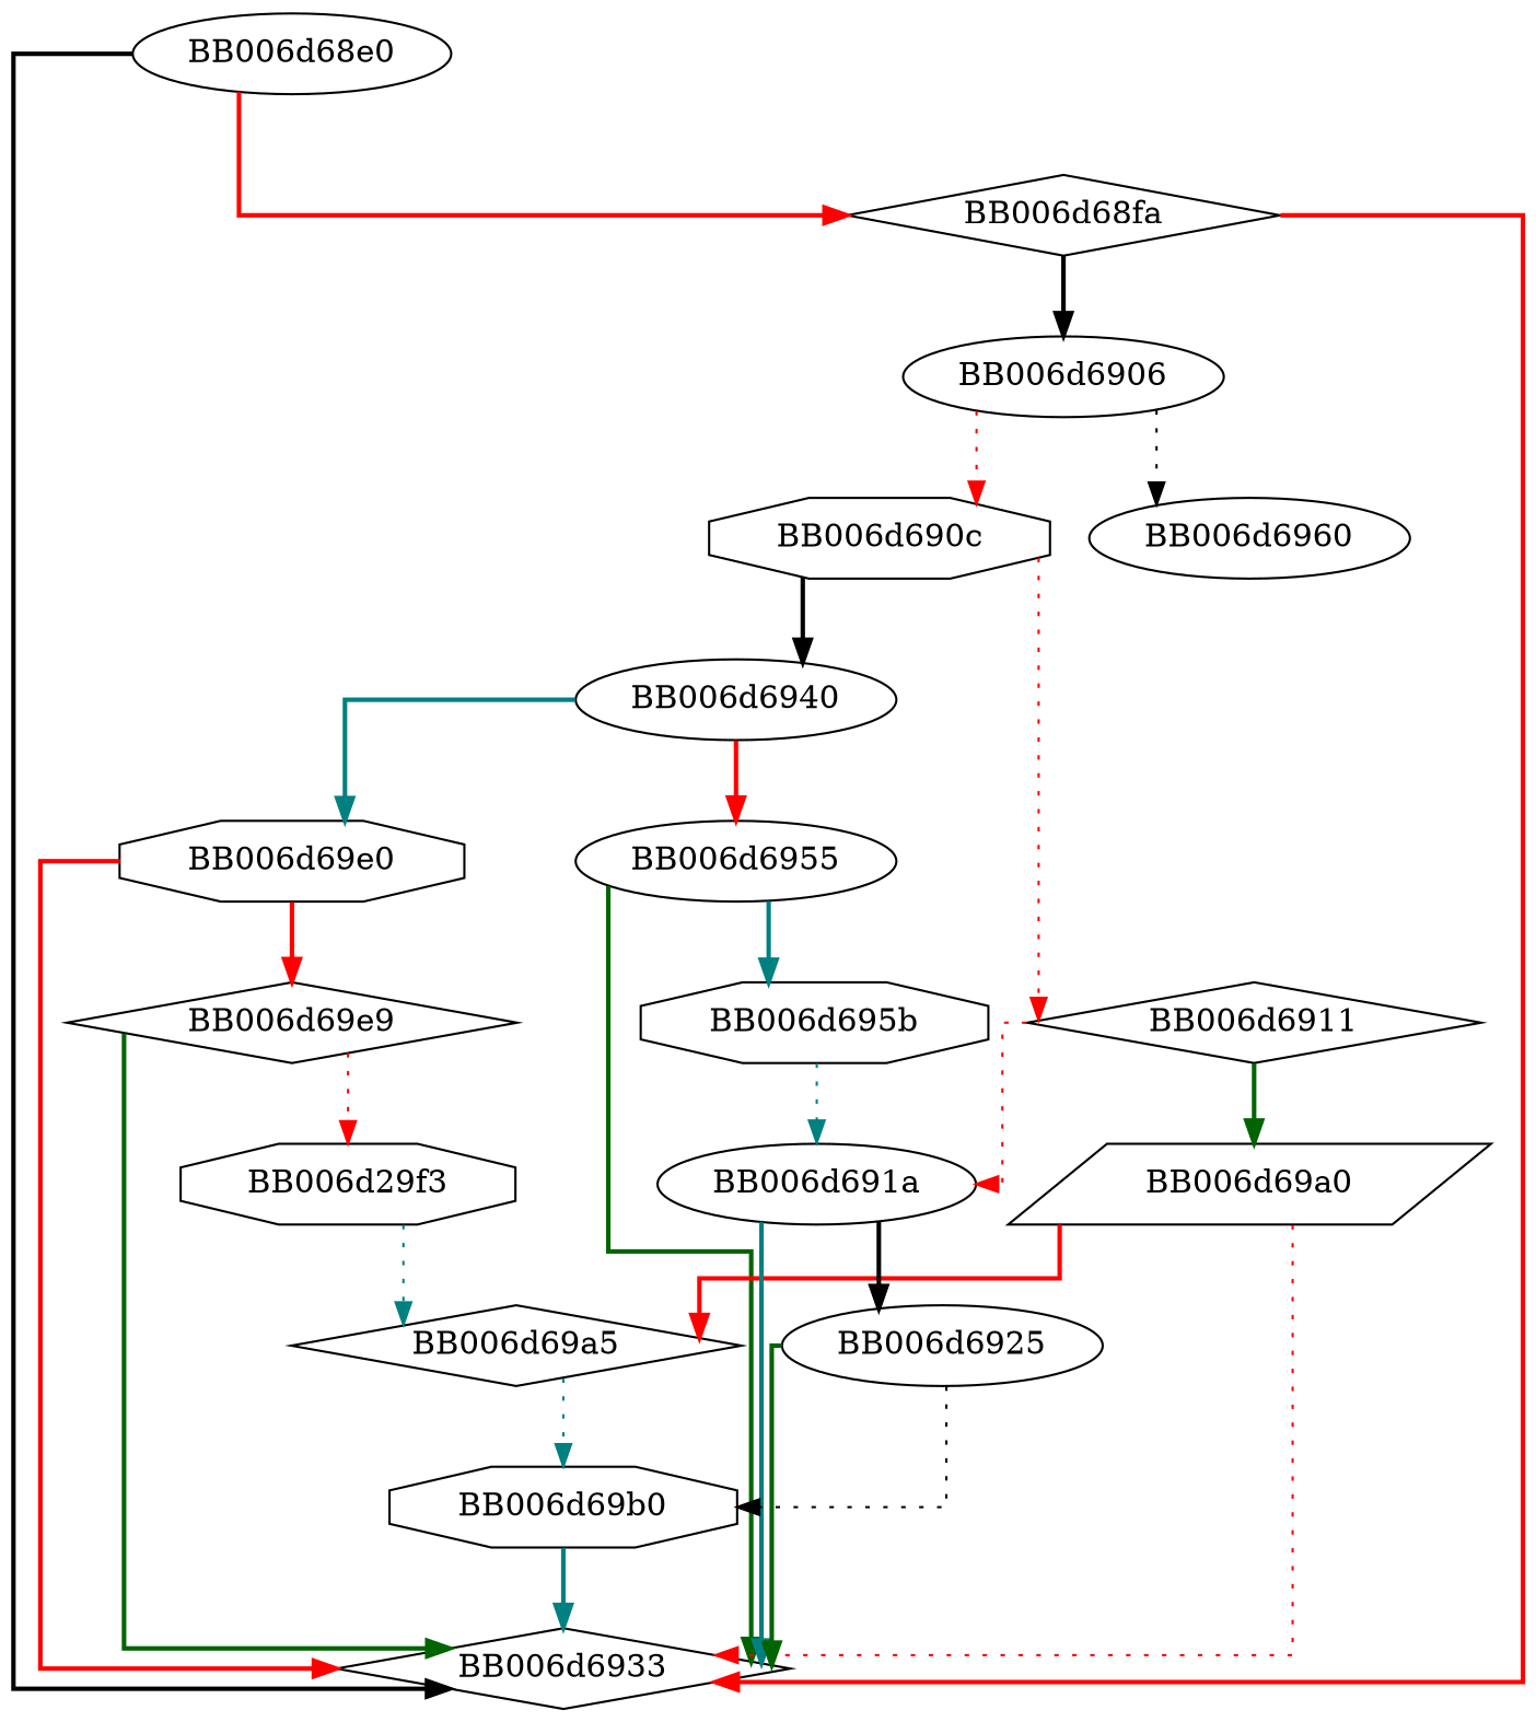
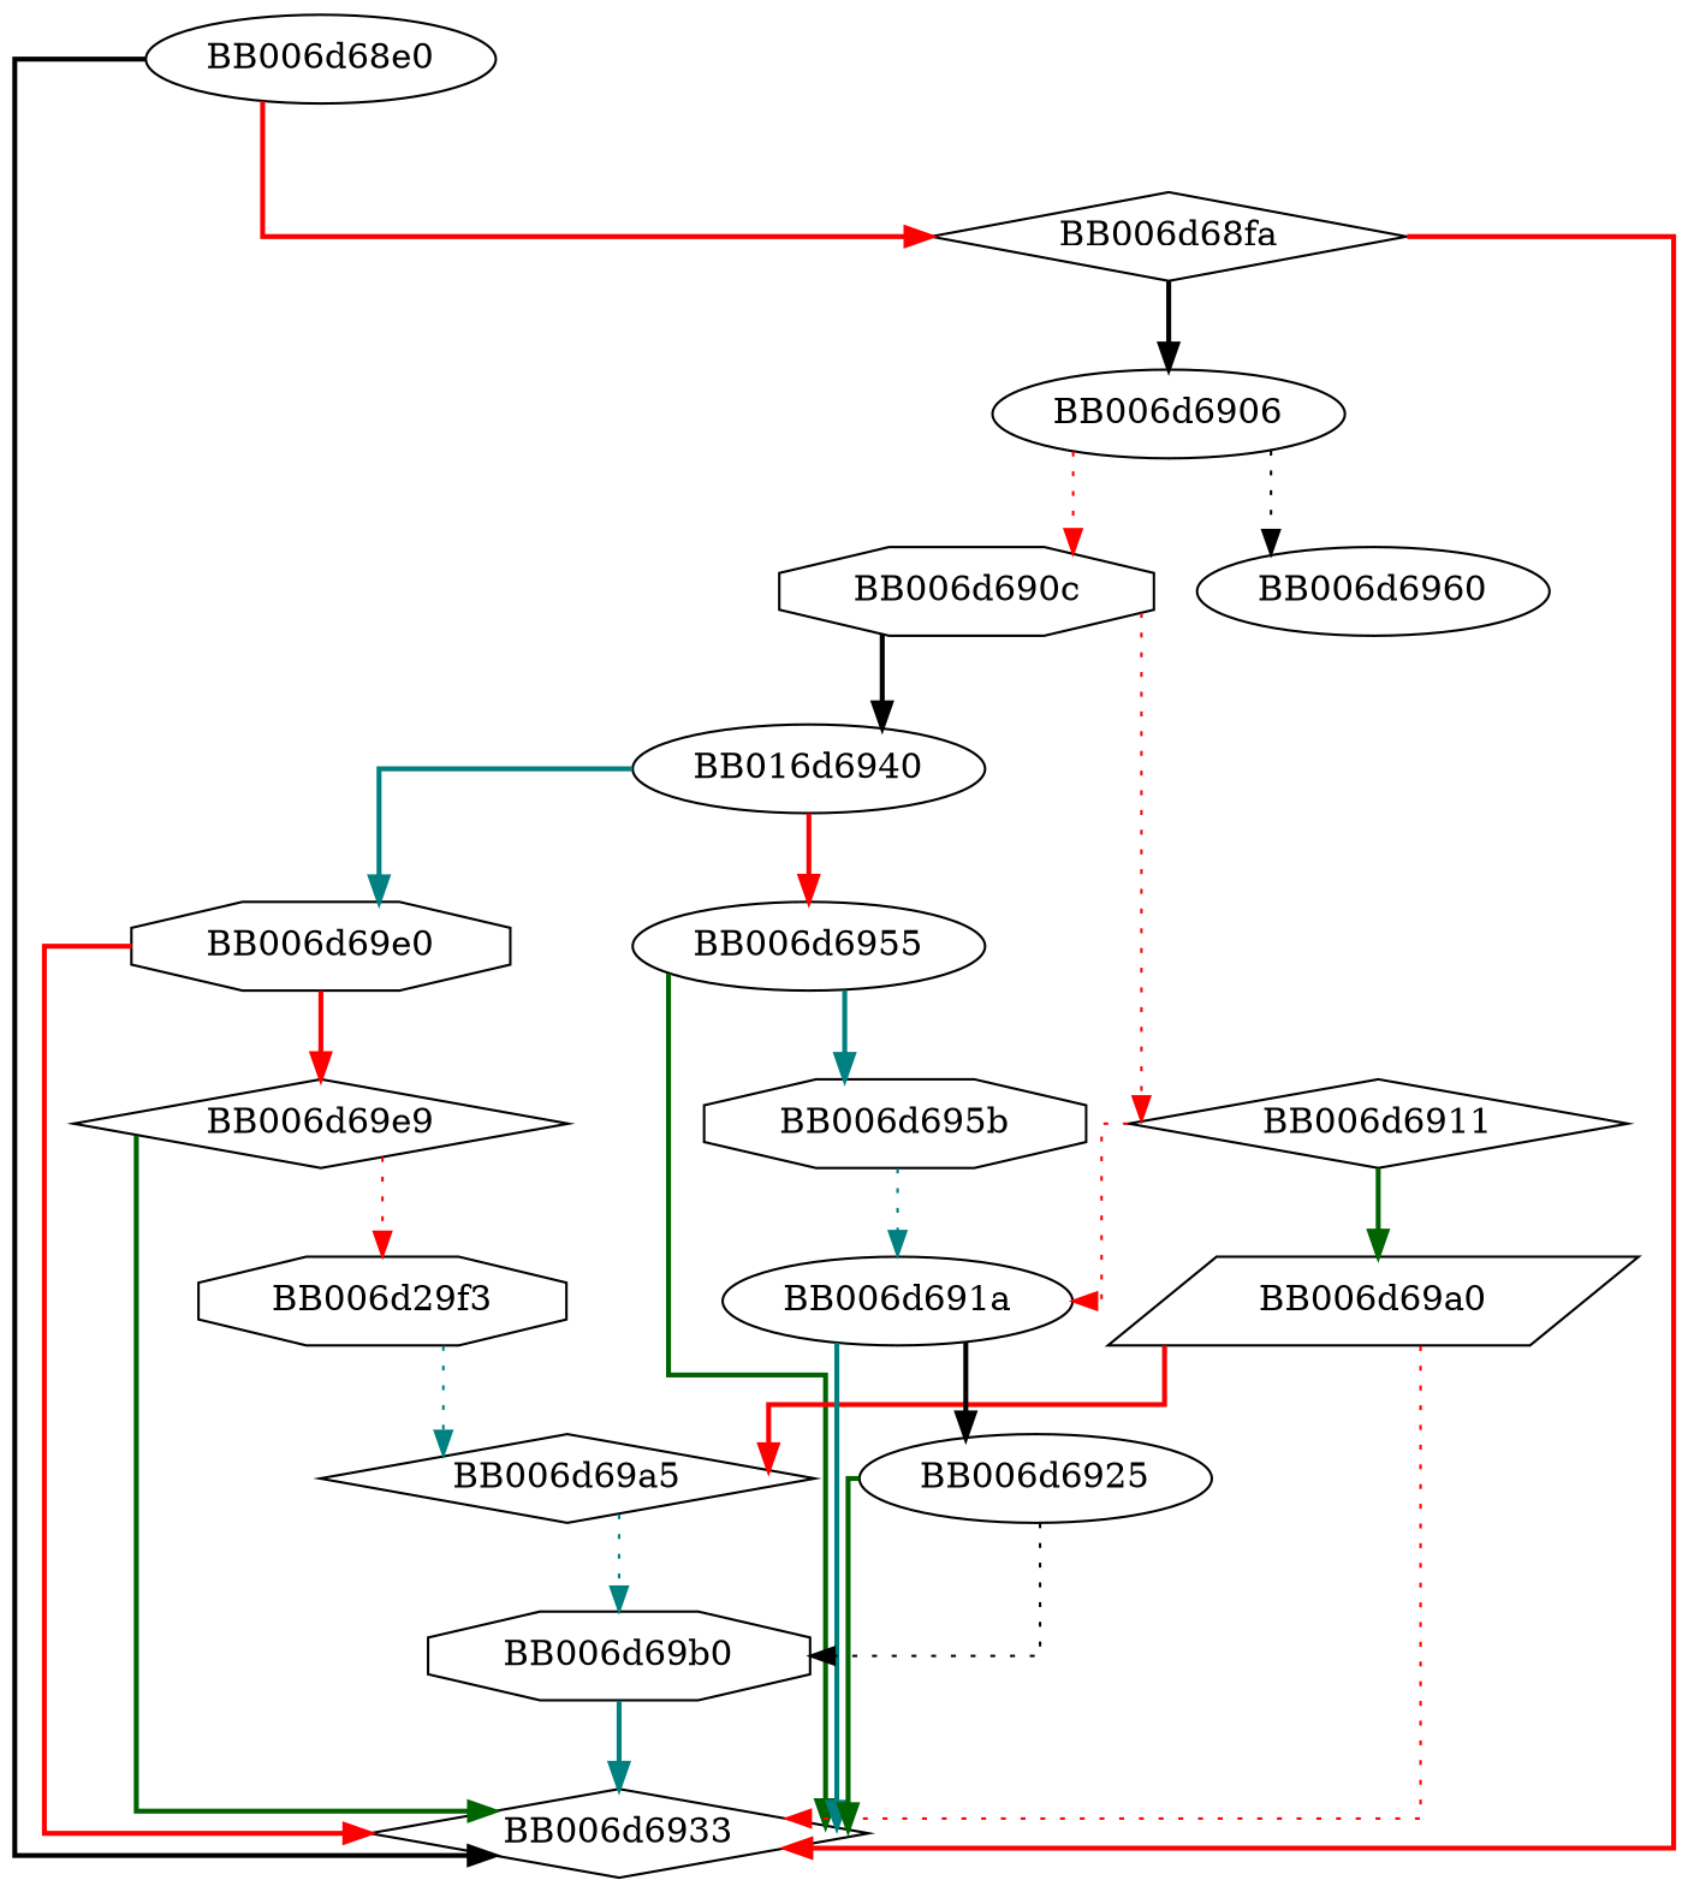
  digraph {
    splines=ortho
    node [shape=ellipse]
    edge [color=red style=bold]
    BB006d6933 [shape=diamond]
    BB006d68e0
    BB006d68fa [shape=diamond]
    BB006d6906
    BB006d6960
    BB006d690c [shape=octagon]
-   BB006d6940
+   BB006d6940 [label=BB016d6940]
    BB006d6911 [shape=diamond]
    BB006d69e0 [shape=octagon]
    BB006d6955
    BB006d69a0 [shape=parallelogram]
    BB006d691a
    BB006d69e9 [shape=diamond]
    BB006d695b [shape=octagon]
    BB006d69a5 [shape=diamond]
    BB006d6925
    BB006d69b0 [shape=octagon]
    n18 [label=BB006d29f3 shape=octagon]
    BB006d68e0 -> BB006d6933 [color=black]
    BB006d68e0 -> BB006d68fa
    BB006d68fa -> BB006d6933
    BB006d68fa -> BB006d6906 [color=black]
    BB006d6906 -> BB006d6960 [color=black style=dotted]
    BB006d6906 -> BB006d690c [style=dotted]
    BB006d690c -> BB006d6940 [color=black]
    BB006d690c -> BB006d6911 [style=dotted]
    BB006d6940 -> BB006d69e0 [color=teal]
    BB006d6940 -> BB006d6955
    BB006d6911 -> BB006d69a0 [color=darkgreen]
    BB006d6911 -> BB006d691a [style=dotted]
    BB006d69e0 -> BB006d6933
    BB006d69e0 -> BB006d69e9
    BB006d6955 -> BB006d6933 [color=darkgreen]
    BB006d6955 -> BB006d695b [color=teal]
    BB006d69a0 -> BB006d6933 [style=dotted]
    BB006d69a0 -> BB006d69a5
    BB006d691a -> BB006d6933 [color=teal]
    BB006d691a -> BB006d6925 [color=black]
    BB006d69e9 -> BB006d6933 [color=darkgreen]
    BB006d69e9 -> n18 [style=dotted]
    BB006d695b -> BB006d691a [color=teal style=dotted]
    BB006d69a5 -> BB006d69b0 [color=teal style=dotted]
    BB006d6925 -> BB006d6933 [color=darkgreen]
    BB006d6925 -> BB006d69b0 [color=black style=dotted]
    BB006d69b0 -> BB006d6933 [color=teal]
    n18 -> BB006d69a5 [color=teal style=dotted]
  }
